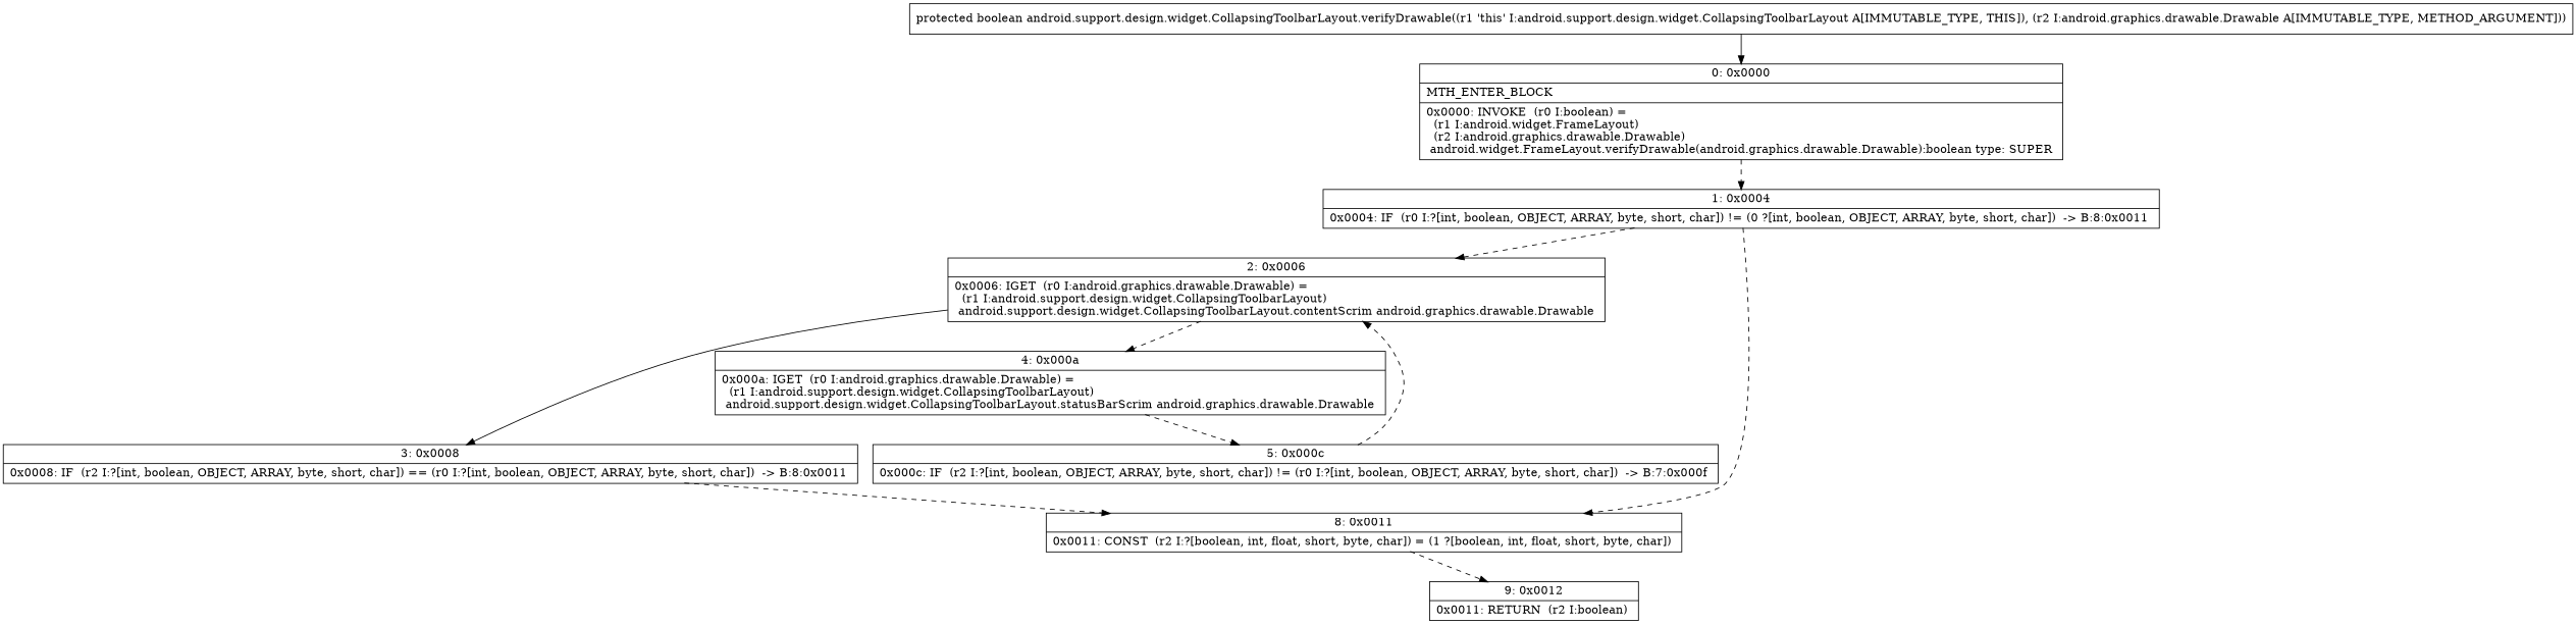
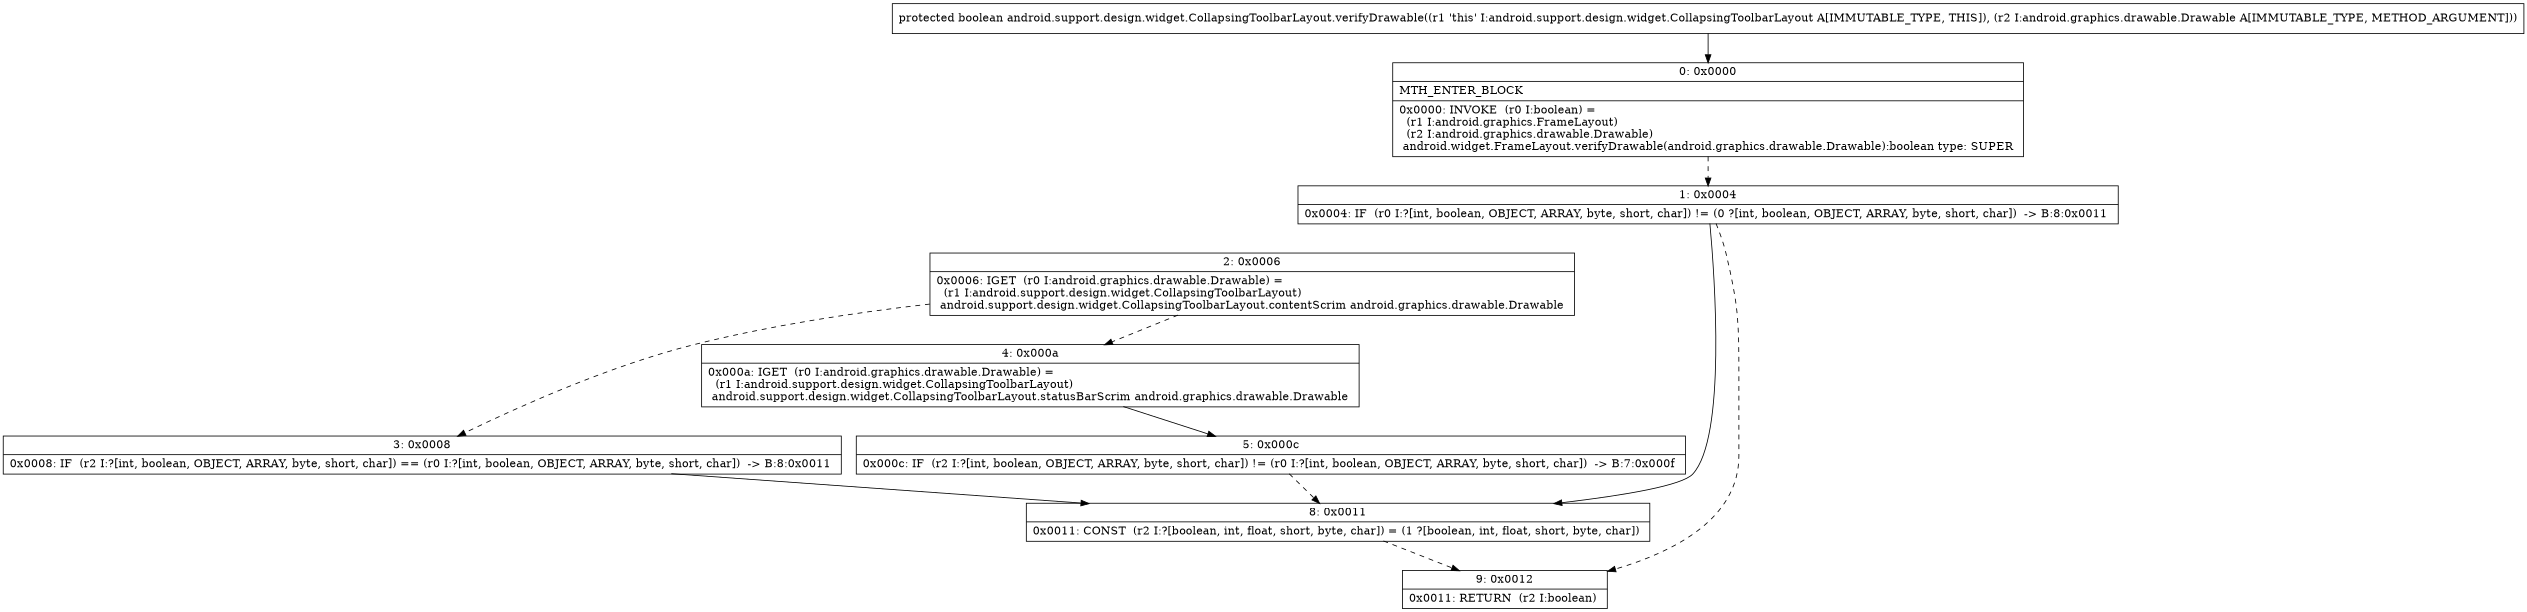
  digraph {
    node [shape=record]
-   n1 [label="{0\:\ 0x0000|MTH_ENTER_BLOCK\l|0x0000: INVOKE  (r0 I:boolean) = \l  (r1 I:android.widget.FrameLayout)\l  (r2 I:android.graphics.drawable.Drawable)\l android.widget.FrameLayout.verifyDrawable(android.graphics.drawable.Drawable):boolean type: SUPER \l}"]
+   n1 [label="{0\:\ 0x0000|MTH_ENTER_BLOCK\l|0x0000: INVOKE  (r0 I:boolean) = \l  (r1 I:android.graphics.FrameLayout)\l  (r2 I:android.graphics.drawable.Drawable)\l android.widget.FrameLayout.verifyDrawable(android.graphics.drawable.Drawable):boolean type: SUPER \l}"]
    n2 [label="{1\:\ 0x0004|0x0004: IF  (r0 I:?[int, boolean, OBJECT, ARRAY, byte, short, char]) != (0 ?[int, boolean, OBJECT, ARRAY, byte, short, char])  \-\> B:8:0x0011 \l}"]
    n3 [label="{2\:\ 0x0006|0x0006: IGET  (r0 I:android.graphics.drawable.Drawable) = \l  (r1 I:android.support.design.widget.CollapsingToolbarLayout)\l android.support.design.widget.CollapsingToolbarLayout.contentScrim android.graphics.drawable.Drawable \l}"]
    n4 [label="{8\:\ 0x0011|0x0011: CONST  (r2 I:?[boolean, int, float, short, byte, char]) = (1 ?[boolean, int, float, short, byte, char]) \l}"]
    n5 [label="{3\:\ 0x0008|0x0008: IF  (r2 I:?[int, boolean, OBJECT, ARRAY, byte, short, char]) == (r0 I:?[int, boolean, OBJECT, ARRAY, byte, short, char])  \-\> B:8:0x0011 \l}"]
    n6 [label="{4\:\ 0x000a|0x000a: IGET  (r0 I:android.graphics.drawable.Drawable) = \l  (r1 I:android.support.design.widget.CollapsingToolbarLayout)\l android.support.design.widget.CollapsingToolbarLayout.statusBarScrim android.graphics.drawable.Drawable \l}"]
    n7 [label="{9\:\ 0x0012|0x0011: RETURN  (r2 I:boolean) \l}"]
    n8 [label="{5\:\ 0x000c|0x000c: IF  (r2 I:?[int, boolean, OBJECT, ARRAY, byte, short, char]) != (r0 I:?[int, boolean, OBJECT, ARRAY, byte, short, char])  \-\> B:7:0x000f \l}"]
    n9 [label="{protected boolean android.support.design.widget.CollapsingToolbarLayout.verifyDrawable((r1 'this' I:android.support.design.widget.CollapsingToolbarLayout A[IMMUTABLE_TYPE, THIS]), (r2 I:android.graphics.drawable.Drawable A[IMMUTABLE_TYPE, METHOD_ARGUMENT])) }"]
    n1 -> n2 [style=dashed]
-   n2 -> n3 [style=dashed]
-   n2 -> n4 [style=dashed]
-   n3 -> n5
+   n2 -> n7 [style=dashed]
+   n2 -> n4
+   n3 -> n5 [style=dashed]
    n3 -> n6 [style=dashed]
    n4 -> n7 [style=dashed]
-   n5 -> n4 [style=dashed]
-   n6 -> n8 [style=dashed]
-   n8 -> n3 [style=dashed]
+   n5 -> n4
+   n6 -> n8
+   n8 -> n4 [style=dashed]
    n9 -> n1
  }
